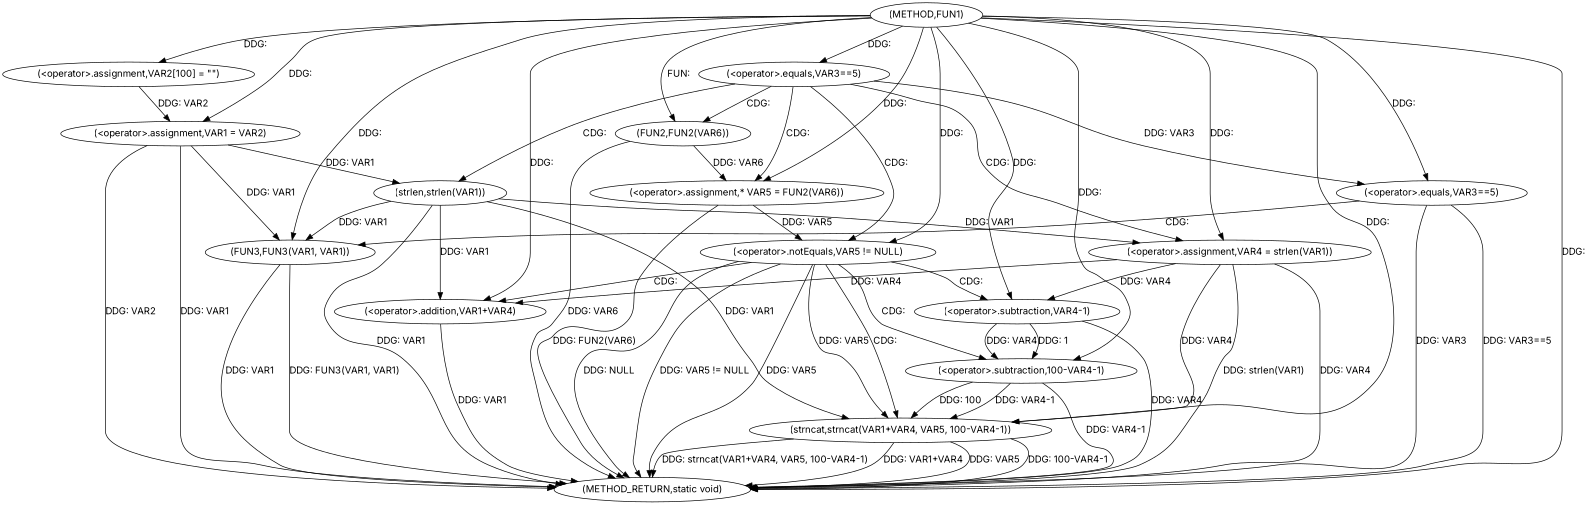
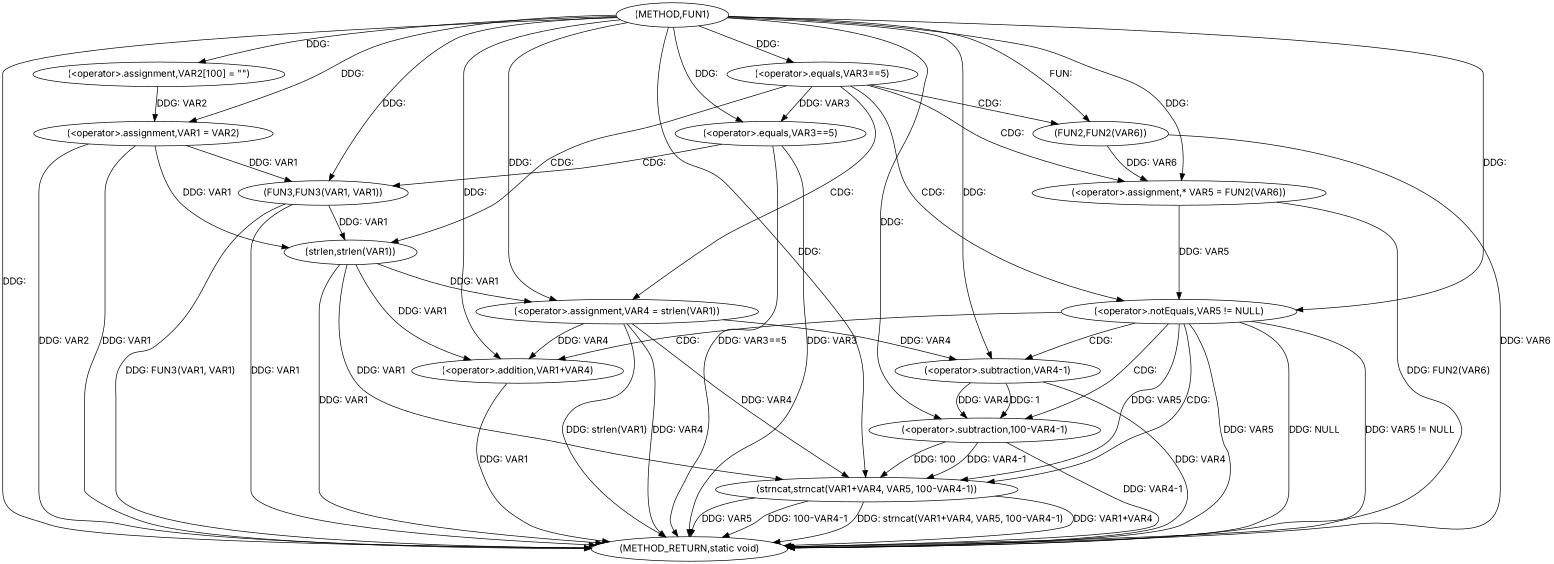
  digraph {
    fontname=Inter
    node [fontname=Inter]
    edge [fontname=Inter]
    n1 [label="(METHOD,FUN1)"]
    n2 [label="(<operator>.assignment,VAR2[100] = \"\")"]
    n3 [label="(<operator>.assignment,VAR1 = VAR2)"]
    n4 [label="(<operator>.equals,VAR3==5)"]
    n5 [label="(<operator>.assignment,VAR4 = strlen(VAR1))"]
    n6 [label="(<operator>.assignment,* VAR5 = FUN2(VAR6))"]
    n7 [label="(FUN2,FUN2(VAR6))"]
    n8 [label="(<operator>.notEquals,VAR5 != NULL)"]
    n9 [label="(strncat,strncat(VAR1+VAR4, VAR5, 100-VAR4-1))"]
    n10 [label="(<operator>.addition,VAR1+VAR4)"]
    n11 [label="(<operator>.subtraction,100-VAR4-1)"]
    n12 [label="(<operator>.subtraction,VAR4-1)"]
    n13 [label="(<operator>.equals,VAR3==5)"]
    n14 [label="(FUN3,FUN3(VAR1, VAR1))"]
    n15 [label="(METHOD_RETURN,static void)"]
    n16 [label="(strlen,strlen(VAR1))"]
    n1 -> n2 [label="DDG: "]
    n1 -> n3 [label="DDG: "]
    n1 -> n4 [label="DDG: "]
    n1 -> n5 [label="DDG: "]
    n1 -> n6 [label="DDG: "]
    n1 -> n7 [label="FUN: "]
    n1 -> n8 [label="DDG: "]
    n1 -> n9 [label="DDG: "]
    n1 -> n10 [label="DDG: "]
    n1 -> n11 [label="DDG: "]
    n1 -> n12 [label="DDG: "]
    n1 -> n13 [label="DDG: "]
    n1 -> n14 [label="DDG: "]
    n1 -> n15 [label="DDG: "]
    n2 -> n3 [label="DDG: VAR2"]
    n3 -> n14 [label="DDG: VAR1"]
    n3 -> n15 [label="DDG: VAR1"]
    n3 -> n15 [label="DDG: VAR2"]
    n3 -> n16 [label="DDG: VAR1"]
    n4 -> n5 [label="CDG: "]
    n4 -> n6 [label="CDG: "]
    n4 -> n7 [label="CDG: "]
    n4 -> n8 [label="CDG: "]
    n4 -> n13 [label="DDG: VAR3"]
    n4 -> n16 [label="CDG: "]
    n5 -> n9 [label="DDG: VAR4"]
    n5 -> n10 [label="DDG: VAR4"]
    n5 -> n12 [label="DDG: VAR4"]
    n5 -> n15 [label="DDG: VAR4"]
    n5 -> n15 [label="DDG: strlen(VAR1)"]
    n6 -> n8 [label="DDG: VAR5"]
    n6 -> n15 [label="DDG: FUN2(VAR6)"]
    n7 -> n6 [label="DDG: VAR6"]
    n7 -> n15 [label="DDG: VAR6"]
    n8 -> n9 [label="DDG: VAR5"]
    n8 -> n9 [label="CDG: "]
    n8 -> n10 [label="CDG: "]
    n8 -> n11 [label="CDG: "]
    n8 -> n12 [label="CDG: "]
    n8 -> n15 [label="DDG: NULL"]
    n8 -> n15 [label="DDG: VAR5 != NULL"]
    n8 -> n15 [label="DDG: VAR5"]
    n9 -> n15 [label="DDG: VAR1+VAR4"]
    n9 -> n15 [label="DDG: VAR5"]
    n9 -> n15 [label="DDG: 100-VAR4-1"]
    n9 -> n15 [label="DDG: strncat(VAR1+VAR4, VAR5, 100-VAR4-1)"]
    n10 -> n15 [label="DDG: VAR1"]
    n11 -> n9 [label="DDG: 100"]
    n11 -> n9 [label="DDG: VAR4-1"]
    n11 -> n15 [label="DDG: VAR4-1"]
    n12 -> n11 [label="DDG: VAR4"]
    n12 -> n11 [label="DDG: 1"]
    n12 -> n15 [label="DDG: VAR4"]
    n13 -> n14 [label="CDG: "]
    n13 -> n15 [label="DDG: VAR3==5"]
    n13 -> n15 [label="DDG: VAR3"]
    n14 -> n15 [label="DDG: VAR1"]
    n14 -> n15 [label="DDG: FUN3(VAR1, VAR1)"]
    n16 -> n5 [label="DDG: VAR1"]
    n16 -> n9 [label="DDG: VAR1"]
    n16 -> n10 [label="DDG: VAR1"]
-   n16 -> n14 [label="DDG: VAR1"]
+   n14 -> n16 [label="DDG: VAR1"]
    n16 -> n15 [label="DDG: VAR1"]
  }
